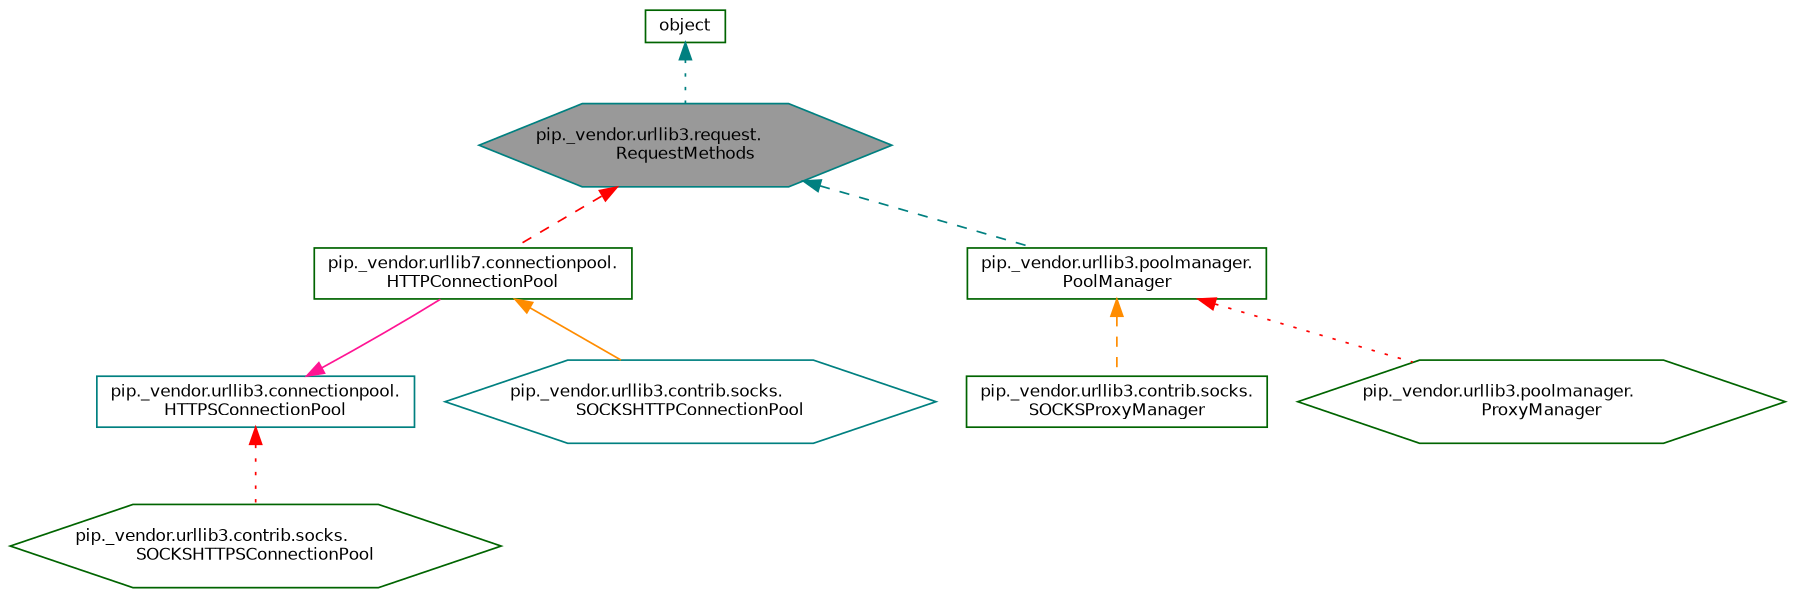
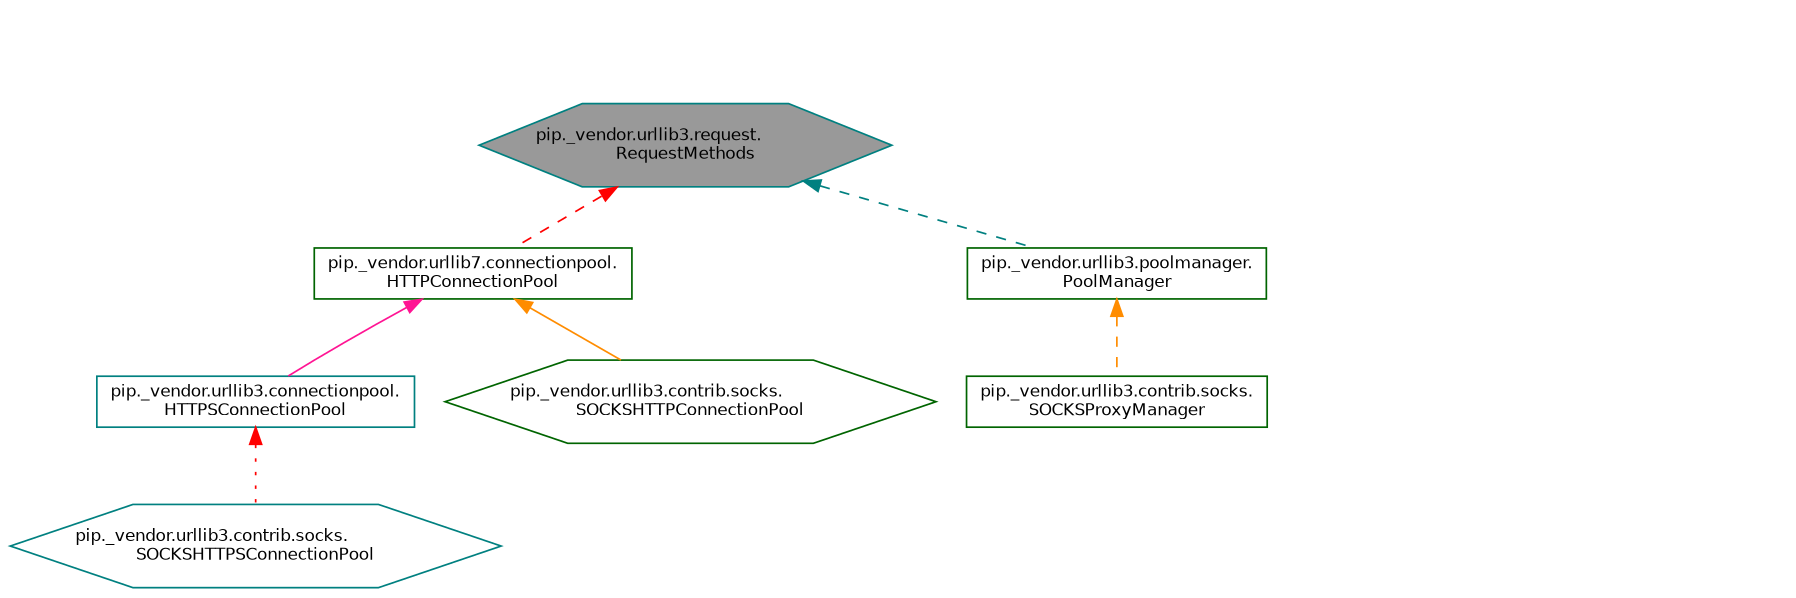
  digraph {
    rankdir=TB
    node [color=darkgreen fillcolor=white fontname=Helvetica fontsize=10 shape=box style=filled]
    edge [color=red dir=back fontname=Helvetica fontsize=10 labelfontname=Helvetica labelfontsize=10 style=dashed]
    n1 [color=teal fillcolor=grey60 fontcolor=black height=0.2 label="pip._vendor.urllib3.request.\lRequestMethods" shape=hexagon width=0.4]
    n2 [height=0.2 label="pip._vendor.urllib7.connectionpool.\lHTTPConnectionPool" width=0.4]
    n3 [height=0.2 label="pip._vendor.urllib3.poolmanager.\lPoolManager" width=0.4]
    n4 [color=teal height=0.2 label="pip._vendor.urllib3.connectionpool.\lHTTPSConnectionPool" width=0.4]
-   n5 [color=teal height=0.2 label="pip._vendor.urllib3.contrib.socks.\lSOCKSHTTPConnectionPool" shape=hexagon width=0.4]
+   n5 [height=0.2 label="pip._vendor.urllib3.contrib.socks.\lSOCKSHTTPConnectionPool" shape=hexagon width=0.4]
    n6 [height=0.2 label="pip._vendor.urllib3.contrib.socks.\lSOCKSProxyManager" width=0.4]
-   n7 [height=0.2 label="pip._vendor.urllib3.poolmanager.\lProxyManager" shape=hexagon width=0.4]
-   n8 [height=0.2 label=object width=0.4]
-   n9 [height=0.2 label="pip._vendor.urllib3.contrib.socks.\lSOCKSHTTPSConnectionPool" shape=hexagon width=0.4]
+   n9 [color=teal height=0.2 label="pip._vendor.urllib3.contrib.socks.\lSOCKSHTTPSConnectionPool" shape=hexagon width=0.4]
    n1 -> n2
    n1 -> n3 [color=teal]
-   n4 -> n2 [color=deeppink style=solid]
+   n2 -> n4 [color=deeppink style=solid]
    n2 -> n5 [color=darkorange style=solid]
    n3 -> n6 [color=darkorange]
-   n3 -> n7 [style=dotted]
    n4 -> n9 [style=dotted]
-   n8 -> n1 [color=teal style=dotted]
  }
